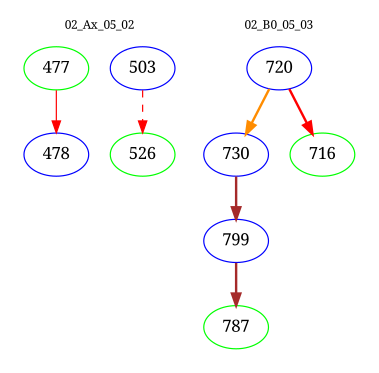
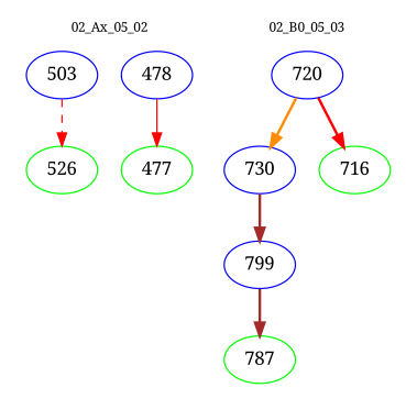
  digraph {
    fontname="Noto Serif"
    node [color=blue fontname="Noto Serif"]
    edge [color=red fontname="Noto Serif" style=bold]
    n1 [label=478]
    n2 [label=503]
    n3 [color=green label=477]
    n4 [color=green label=526]
    n5 [label=730]
    n6 [label=720]
    n7 [label=799]
    n8 [color=green label=716]
    n9 [color=green label=787]
    subgraph cluster_1 {
      color=white
      fontsize=10
      label="02_Ax_05_02"
      n1
      n2
      n3
      n4
    }
    subgraph cluster_2 {
      color=white
      fontsize=10
      label="02_B0_05_03"
      n5
      n6
      n7
      n8
      n9
    }
-   n3 -> n1 [style=solid]
+   n1 -> n3 [style=solid]
    n2 -> n4 [style=dashed]
    n5 -> n7 [color=brown]
    n6 -> n5 [color=darkorange]
    n6 -> n8
    n7 -> n9 [color=brown]
  }
